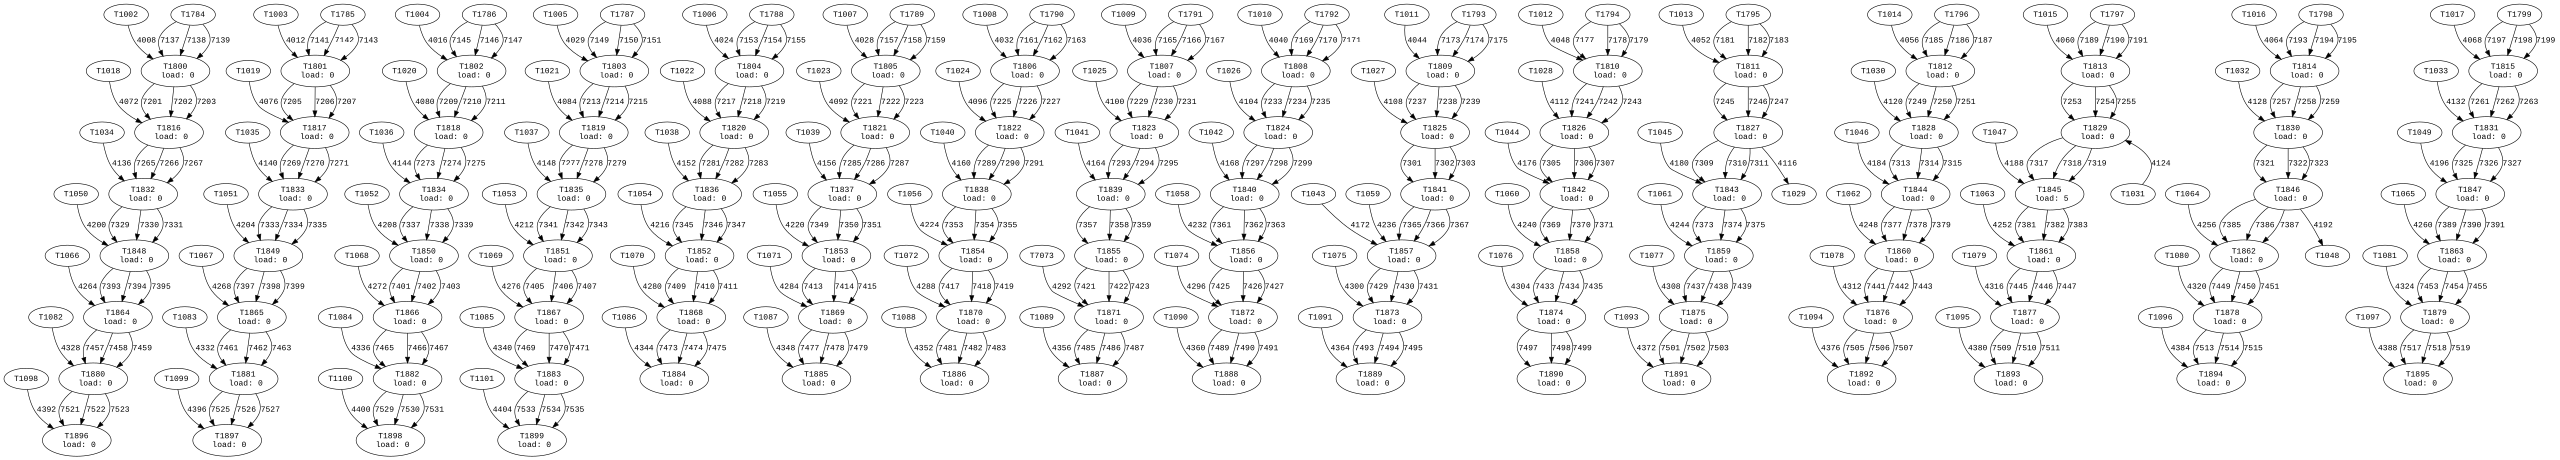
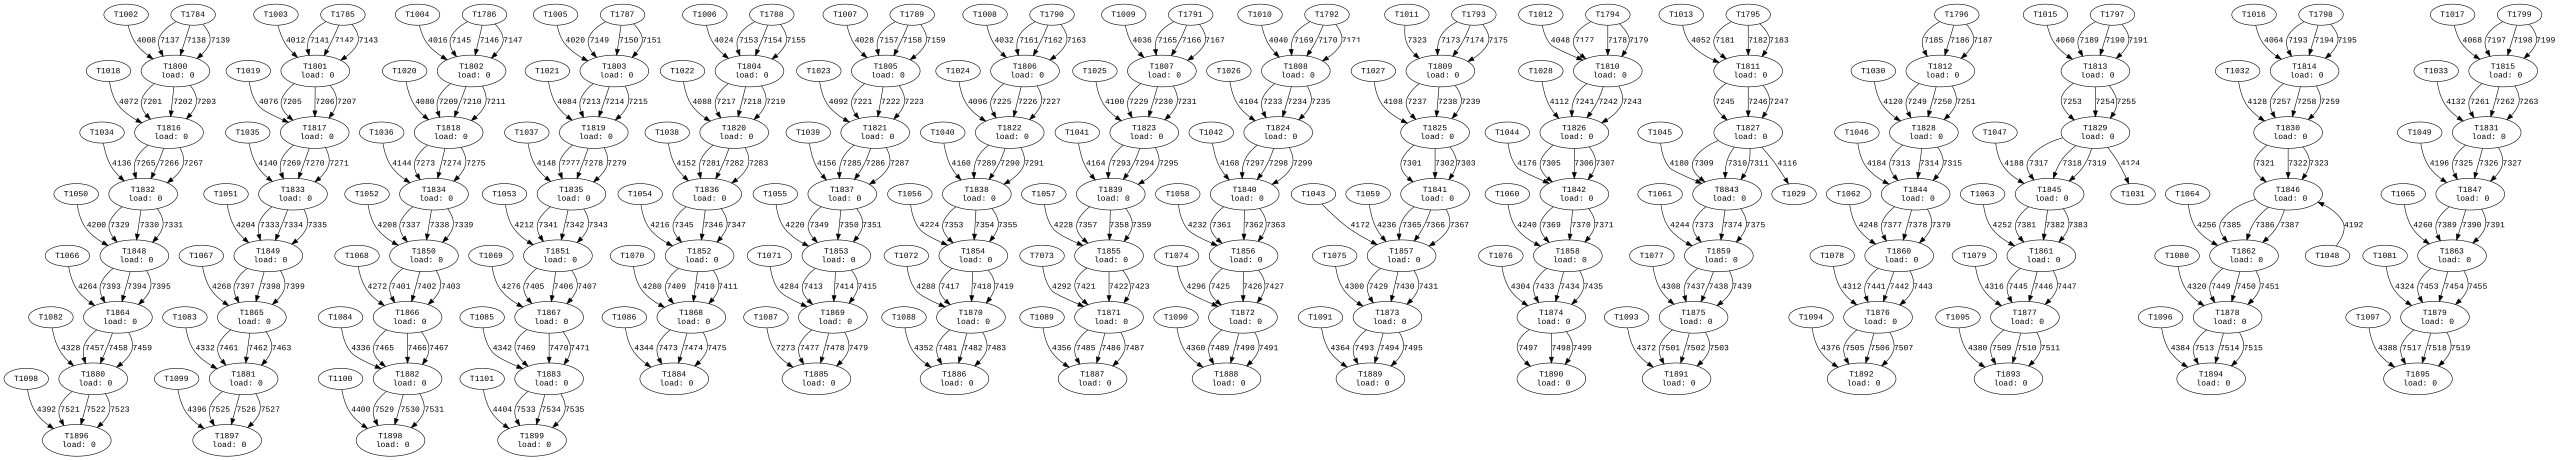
  digraph {
    fontname="Liberation Mono"
    node [fontname="Liberation Mono"]
    edge [fontname="Liberation Mono"]
    n1 [label="T1800\n load: 0"]
    n2 [label="T1816\n load: 0"]
    n3 [label="T1832\n load: 0"]
    T1002
    T1784
    n6 [label="T1801\n load: 0"]
    n7 [label="T1817\n load: 0"]
    n8 [label="T1833\n load: 0"]
    T1003
    T1785
    n11 [label="T1802\n load: 0"]
    n12 [label="T1818\n load: 0"]
    n13 [label="T1834\n load: 0"]
    T1004
    T1786
    n16 [label="T1803\n load: 0"]
    n17 [label="T1819\n load: 0"]
    n18 [label="T1835\n load: 0"]
    T1005
    T1787
    n21 [label="T1804\n load: 0"]
    n22 [label="T1820\n load: 0"]
    n23 [label="T1836\n load: 0"]
    T1006
    T1788
    n26 [label="T1805\n load: 0"]
    n27 [label="T1821\n load: 0"]
    n28 [label="T1837\n load: 0"]
    T1007
    T1789
    n31 [label="T1806\n load: 0"]
    n32 [label="T1822\n load: 0"]
    n33 [label="T1838\n load: 0"]
    T1008
    T1790
    n36 [label="T1807\n load: 0"]
    n37 [label="T1823\n load: 0"]
    n38 [label="T1839\n load: 0"]
    T1009
    T1791
    n41 [label="T1808\n load: 0"]
    n42 [label="T1824\n load: 0"]
    n43 [label="T1840\n load: 0"]
    T1010
    T1792
    n46 [label="T1809\n load: 0"]
    n47 [label="T1825\n load: 0"]
    n48 [label="T1841\n load: 0"]
    T1011
    T1793
    n51 [label="T1810\n load: 0"]
    n52 [label="T1826\n load: 0"]
    n53 [label="T1842\n load: 0"]
    T1012
    T1794
    n56 [label="T1811\n load: 0"]
    n57 [label="T1827\n load: 0"]
-   n58 [label="T1843\n load: 0"]
+   n58 [label="T8843\n load: 0"]
    T1029
    T1013
    T1795
    n62 [label="T1812\n load: 0"]
    n63 [label="T1828\n load: 0"]
    n64 [label="T1844\n load: 0"]
-   T1014
    T1796
    n67 [label="T1813\n load: 0"]
    n68 [label="T1829\n load: 0"]
-   n69 [label="T1845\n load: 5"]
+   n69 [label="T1845\n load: 0"]
    T1015
    T1797
    n72 [label="T1814\n load: 0"]
    n73 [label="T1830\n load: 0"]
    n74 [label="T1846\n load: 0"]
    T1016
    T1798
    n77 [label="T1815\n load: 0"]
    n78 [label="T1831\n load: 0"]
    n79 [label="T1847\n load: 0"]
    T1017
    T1799
    n82 [label="T1848\n load: 0"]
    T1018
    n84 [label="T1849\n load: 0"]
    T1019
    n86 [label="T1850\n load: 0"]
    T1020
    n88 [label="T1851\n load: 0"]
    T1021
    n90 [label="T1852\n load: 0"]
    T1022
    n92 [label="T1853\n load: 0"]
    T1023
    n94 [label="T1854\n load: 0"]
    T1024
    n96 [label="T1855\n load: 0"]
    T1025
    n98 [label="T1856\n load: 0"]
    T1026
    n100 [label="T1857\n load: 0"]
    T1027
    n102 [label="T1858\n load: 0"]
    T1028
    n104 [label="T1859\n load: 0"]
    n105 [label="T1860\n load: 0"]
    T1030
    n107 [label="T1861\n load: 0"]
    T1031
    n109 [label="T1862\n load: 0"]
    T1032
    n111 [label="T1863\n load: 0"]
    T1033
    n113 [label="T1864\n load: 0"]
    T1034
    n115 [label="T1865\n load: 0"]
    T1035
    n117 [label="T1866\n load: 0"]
    T1036
    n119 [label="T1867\n load: 0"]
    T1037
    n121 [label="T1868\n load: 0"]
    T1038
    n123 [label="T1869\n load: 0"]
    T1039
    n125 [label="T1870\n load: 0"]
    T1040
    n127 [label="T1871\n load: 0"]
    T1041
    n129 [label="T1872\n load: 0"]
    T1042
    n131 [label="T1873\n load: 0"]
    T1043
    n133 [label="T1874\n load: 0"]
    T1044
    n135 [label="T1875\n load: 0"]
    T1045
    n137 [label="T1876\n load: 0"]
    T1046
    n139 [label="T1877\n load: 0"]
    T1047
    n141 [label="T1878\n load: 0"]
    T1048
    n143 [label="T1879\n load: 0"]
    T1049
    n145 [label="T1880\n load: 0"]
    T1050
    n147 [label="T1881\n load: 0"]
    T1051
    n149 [label="T1882\n load: 0"]
    T1052
    n151 [label="T1883\n load: 0"]
    T1053
    n153 [label="T1884\n load: 0"]
    T1054
    n155 [label="T1885\n load: 0"]
    T1055
    n157 [label="T1886\n load: 0"]
    T1056
    n159 [label="T1887\n load: 0"]
+   T1057
    n161 [label="T1888\n load: 0"]
    T1058
    n163 [label="T1889\n load: 0"]
    T1059
    n165 [label="T1890\n load: 0"]
    T1060
    n167 [label="T1891\n load: 0"]
    T1061
    n169 [label="T1892\n load: 0"]
    T1062
    n171 [label="T1893\n load: 0"]
    T1063
    n173 [label="T1894\n load: 0"]
    T1064
    n175 [label="T1895\n load: 0"]
    T1065
    n177 [label="T1896\n load: 0"]
    T1066
    n179 [label="T1897\n load: 0"]
    T1067
    n181 [label="T1898\n load: 0"]
    T1068
    n183 [label="T1899\n load: 0"]
    T1069
    T1070
    T1071
    T1072
    n188 [label=T7073]
    T1074
    T1075
    T1076
    T1077
    T1078
    T1079
    T1080
    T1081
    T1082
    T1083
    T1084
    T1085
    T1086
    T1087
    T1088
    T1089
    T1090
    T1091
    T1093
    T1094
    T1095
    T1096
    T1097
    T1098
    T1099
    T1100
    T1101
    n1 -> n2 [label=7201]
    n1 -> n2 [label=7202]
    n1 -> n2 [label=7203]
    n2 -> n3 [label=7265]
    n2 -> n3 [label=7266]
    n2 -> n3 [label=7267]
    n3 -> n82 [label=7329]
    n3 -> n82 [label=7330]
    n3 -> n82 [label=7331]
    T1002 -> n1 [label=4008]
    T1784 -> n1 [label=7137]
    T1784 -> n1 [label=7138]
    T1784 -> n1 [label=7139]
    n6 -> n7 [label=7205]
    n6 -> n7 [label=7206]
    n6 -> n7 [label=7207]
    n7 -> n8 [label=7269]
    n7 -> n8 [label=7270]
    n7 -> n8 [label=7271]
    n8 -> n84 [label=7333]
    n8 -> n84 [label=7334]
    n8 -> n84 [label=7335]
    T1003 -> n6 [label=4012]
    T1785 -> n6 [label=7141]
    T1785 -> n6 [label=7142]
    T1785 -> n6 [label=7143]
    n11 -> n12 [label=7209]
    n11 -> n12 [label=7210]
    n11 -> n12 [label=7211]
    n12 -> n13 [label=7273]
    n12 -> n13 [label=7274]
    n12 -> n13 [label=7275]
    n13 -> n86 [label=7337]
    n13 -> n86 [label=7338]
    n13 -> n86 [label=7339]
    T1004 -> n11 [label=4016]
    T1786 -> n11 [label=7145]
    T1786 -> n11 [label=7146]
    T1786 -> n11 [label=7147]
    n16 -> n17 [label=7213]
    n16 -> n17 [label=7214]
    n16 -> n17 [label=7215]
    n17 -> n18 [label=7277]
    n17 -> n18 [label=7278]
    n17 -> n18 [label=7279]
    n18 -> n88 [label=7341]
    n18 -> n88 [label=7342]
    n18 -> n88 [label=7343]
-   T1005 -> n16 [label=4029]
+   T1005 -> n16 [label=4020]
    T1787 -> n16 [label=7149]
    T1787 -> n16 [label=7150]
    T1787 -> n16 [label=7151]
    n21 -> n22 [label=7217]
    n21 -> n22 [label=7218]
    n21 -> n22 [label=7219]
    n22 -> n23 [label=7281]
    n22 -> n23 [label=7282]
    n22 -> n23 [label=7283]
    n23 -> n90 [label=7345]
    n23 -> n90 [label=7346]
    n23 -> n90 [label=7347]
    T1006 -> n21 [label=4024]
    T1788 -> n21 [label=7153]
    T1788 -> n21 [label=7154]
    T1788 -> n21 [label=7155]
    n26 -> n27 [label=7221]
    n26 -> n27 [label=7222]
    n26 -> n27 [label=7223]
    n27 -> n28 [label=7285]
    n27 -> n28 [label=7286]
    n27 -> n28 [label=7287]
    n28 -> n92 [label=7349]
    n28 -> n92 [label=7350]
    n28 -> n92 [label=7351]
    T1007 -> n26 [label=4028]
    T1789 -> n26 [label=7157]
    T1789 -> n26 [label=7158]
    T1789 -> n26 [label=7159]
    n31 -> n32 [label=7225]
    n31 -> n32 [label=7226]
    n31 -> n32 [label=7227]
    n32 -> n33 [label=7289]
    n32 -> n33 [label=7290]
    n32 -> n33 [label=7291]
    n33 -> n94 [label=7353]
    n33 -> n94 [label=7354]
    n33 -> n94 [label=7355]
    T1008 -> n31 [label=4032]
    T1790 -> n31 [label=7161]
    T1790 -> n31 [label=7162]
    T1790 -> n31 [label=7163]
    n36 -> n37 [label=7229]
    n36 -> n37 [label=7230]
    n36 -> n37 [label=7231]
    n37 -> n38 [label=7293]
    n37 -> n38 [label=7294]
    n37 -> n38 [label=7295]
    n38 -> n96 [label=7357]
    n38 -> n96 [label=7358]
    n38 -> n96 [label=7359]
    T1009 -> n36 [label=4036]
    T1791 -> n36 [label=7165]
    T1791 -> n36 [label=7166]
    T1791 -> n36 [label=7167]
    n41 -> n42 [label=7233]
    n41 -> n42 [label=7234]
    n41 -> n42 [label=7235]
    n42 -> n43 [label=7297]
    n42 -> n43 [label=7298]
    n42 -> n43 [label=7299]
    n43 -> n98 [label=7361]
    n43 -> n98 [label=7362]
    n43 -> n98 [label=7363]
    T1010 -> n41 [label=4040]
    T1792 -> n41 [label=7169]
    T1792 -> n41 [label=7170]
    T1792 -> n41 [label=7171]
    n46 -> n47 [label=7237]
    n46 -> n47 [label=7238]
    n46 -> n47 [label=7239]
    n47 -> n48 [label=7301]
    n47 -> n48 [label=7302]
    n47 -> n48 [label=7303]
    n48 -> n100 [label=7365]
    n48 -> n100 [label=7366]
    n48 -> n100 [label=7367]
-   T1011 -> n46 [label=4044]
+   T1011 -> n46 [label=7323]
    T1793 -> n46 [label=7173]
    T1793 -> n46 [label=7174]
    T1793 -> n46 [label=7175]
    n51 -> n52 [label=7241]
    n51 -> n52 [label=7242]
    n51 -> n52 [label=7243]
    n52 -> n53 [label=7305]
    n52 -> n53 [label=7306]
    n52 -> n53 [label=7307]
    n53 -> n102 [label=7369]
    n53 -> n102 [label=7370]
    n53 -> n102 [label=7371]
    T1012 -> n51 [label=4048]
    T1794 -> n51 [label=7177]
    T1794 -> n51 [label=7178]
    T1794 -> n51 [label=7179]
    n56 -> n57 [label=7245]
    n56 -> n57 [label=7246]
    n56 -> n57 [label=7247]
    n57 -> n58 [label=7309]
    n57 -> n58 [label=7310]
    n57 -> n58 [label=7311]
    n57 -> T1029 [label=4116]
    n58 -> n104 [label=7373]
    n58 -> n104 [label=7374]
    n58 -> n104 [label=7375]
    T1013 -> n56 [label=4052]
    T1795 -> n56 [label=7181]
    T1795 -> n56 [label=7182]
    T1795 -> n56 [label=7183]
    n62 -> n63 [label=7249]
    n62 -> n63 [label=7250]
    n62 -> n63 [label=7251]
    n63 -> n64 [label=7313]
    n63 -> n64 [label=7314]
    n63 -> n64 [label=7315]
    n64 -> n105 [label=7377]
    n64 -> n105 [label=7378]
    n64 -> n105 [label=7379]
-   T1014 -> n62 [label=4056]
    T1796 -> n62 [label=7185]
    T1796 -> n62 [label=7186]
    T1796 -> n62 [label=7187]
    n67 -> n68 [label=7253]
    n67 -> n68 [label=7254]
    n67 -> n68 [label=7255]
    n68 -> n69 [label=7317]
    n68 -> n69 [label=7318]
    n68 -> n69 [label=7319]
    n69 -> n107 [label=7381]
    n69 -> n107 [label=7382]
    n69 -> n107 [label=7383]
    T1015 -> n67 [label=4060]
    T1797 -> n67 [label=7189]
    T1797 -> n67 [label=7190]
    T1797 -> n67 [label=7191]
    n72 -> n73 [label=7257]
    n72 -> n73 [label=7258]
    n72 -> n73 [label=7259]
    n73 -> n74 [label=7321]
    n73 -> n74 [label=7322]
    n73 -> n74 [label=7323]
    n74 -> n109 [label=7385]
    n74 -> n109 [label=7386]
    n74 -> n109 [label=7387]
    T1016 -> n72 [label=4064]
    T1798 -> n72 [label=7193]
    T1798 -> n72 [label=7194]
    T1798 -> n72 [label=7195]
    n77 -> n78 [label=7261]
    n77 -> n78 [label=7262]
    n77 -> n78 [label=7263]
    n78 -> n79 [label=7325]
    n78 -> n79 [label=7326]
    n78 -> n79 [label=7327]
    n79 -> n111 [label=7389]
    n79 -> n111 [label=7390]
    n79 -> n111 [label=7391]
    T1017 -> n77 [label=4068]
    T1799 -> n77 [label=7197]
    T1799 -> n77 [label=7198]
    T1799 -> n77 [label=7199]
    n82 -> n113 [label=7393]
    n82 -> n113 [label=7394]
    n82 -> n113 [label=7395]
    T1018 -> n2 [label=4072]
    n84 -> n115 [label=7397]
    n84 -> n115 [label=7398]
    n84 -> n115 [label=7399]
    T1019 -> n7 [label=4076]
    n86 -> n117 [label=7401]
    n86 -> n117 [label=7402]
    n86 -> n117 [label=7403]
    T1020 -> n12 [label=4080]
    n88 -> n119 [label=7405]
    n88 -> n119 [label=7406]
    n88 -> n119 [label=7407]
    T1021 -> n17 [label=4084]
    n90 -> n121 [label=7409]
    n90 -> n121 [label=7410]
    n90 -> n121 [label=7411]
    T1022 -> n22 [label=4088]
    n92 -> n123 [label=7413]
    n92 -> n123 [label=7414]
    n92 -> n123 [label=7415]
    T1023 -> n27 [label=4092]
    n94 -> n125 [label=7417]
    n94 -> n125 [label=7418]
    n94 -> n125 [label=7419]
    T1024 -> n32 [label=4096]
    n96 -> n127 [label=7421]
    n96 -> n127 [label=7422]
    n96 -> n127 [label=7423]
    T1025 -> n37 [label=4100]
    n98 -> n129 [label=7425]
    n98 -> n129 [label=7426]
    n98 -> n129 [label=7427]
    T1026 -> n42 [label=4104]
    n100 -> n131 [label=7429]
    n100 -> n131 [label=7430]
    n100 -> n131 [label=7431]
    T1027 -> n47 [label=4108]
    n102 -> n133 [label=7433]
    n102 -> n133 [label=7434]
    n102 -> n133 [label=7435]
    T1028 -> n52 [label=4112]
    n104 -> n135 [label=7437]
    n104 -> n135 [label=7438]
    n104 -> n135 [label=7439]
    n105 -> n137 [label=7441]
    n105 -> n137 [label=7442]
    n105 -> n137 [label=7443]
    T1030 -> n63 [label=4120]
    n107 -> n139 [label=7445]
    n107 -> n139 [label=7446]
    n107 -> n139 [label=7447]
-   T1031 -> n68 [label=4124]
+   n68 -> T1031 [label=4124]
    n109 -> n141 [label=7449]
    n109 -> n141 [label=7450]
    n109 -> n141 [label=7451]
    T1032 -> n73 [label=4128]
    n111 -> n143 [label=7453]
    n111 -> n143 [label=7454]
    n111 -> n143 [label=7455]
    T1033 -> n78 [label=4132]
    n113 -> n145 [label=7457]
    n113 -> n145 [label=7458]
    n113 -> n145 [label=7459]
    T1034 -> n3 [label=4136]
    n115 -> n147 [label=7461]
    n115 -> n147 [label=7462]
    n115 -> n147 [label=7463]
    T1035 -> n8 [label=4140]
    n117 -> n149 [label=7465]
    n117 -> n149 [label=7466]
    n117 -> n149 [label=7467]
    T1036 -> n13 [label=4144]
    n119 -> n151 [label=7469]
    n119 -> n151 [label=7470]
    n119 -> n151 [label=7471]
    T1037 -> n18 [label=4148]
    n121 -> n153 [label=7473]
    n121 -> n153 [label=7474]
    n121 -> n153 [label=7475]
    T1038 -> n23 [label=4152]
    n123 -> n155 [label=7477]
    n123 -> n155 [label=7478]
    n123 -> n155 [label=7479]
    T1039 -> n28 [label=4156]
    n125 -> n157 [label=7481]
    n125 -> n157 [label=7482]
    n125 -> n157 [label=7483]
    T1040 -> n33 [label=4160]
    n127 -> n159 [label=7485]
    n127 -> n159 [label=7486]
    n127 -> n159 [label=7487]
    T1041 -> n38 [label=4164]
    n129 -> n161 [label=7489]
    n129 -> n161 [label=7490]
    n129 -> n161 [label=7491]
    T1042 -> n43 [label=4168]
    n131 -> n163 [label=7493]
    n131 -> n163 [label=7494]
    n131 -> n163 [label=7495]
    T1043 -> n100 [label=4172]
    n133 -> n165 [label=7497]
    n133 -> n165 [label=7498]
    n133 -> n165 [label=7499]
    T1044 -> n53 [label=4176]
    n135 -> n167 [label=7501]
    n135 -> n167 [label=7502]
    n135 -> n167 [label=7503]
    T1045 -> n58 [label=4180]
    n137 -> n169 [label=7505]
    n137 -> n169 [label=7506]
    n137 -> n169 [label=7507]
    T1046 -> n64 [label=4184]
    n139 -> n171 [label=7509]
    n139 -> n171 [label=7510]
    n139 -> n171 [label=7511]
    T1047 -> n69 [label=4188]
    n141 -> n173 [label=7513]
    n141 -> n173 [label=7514]
    n141 -> n173 [label=7515]
-   n74 -> T1048 [label=4192]
+   T1048 -> n74 [label=4192]
    n143 -> n175 [label=7517]
    n143 -> n175 [label=7518]
    n143 -> n175 [label=7519]
    T1049 -> n79 [label=4196]
    n145 -> n177 [label=7521]
    n145 -> n177 [label=7522]
    n145 -> n177 [label=7523]
    T1050 -> n82 [label=4200]
    n147 -> n179 [label=7525]
    n147 -> n179 [label=7526]
    n147 -> n179 [label=7527]
    T1051 -> n84 [label=4204]
    n149 -> n181 [label=7529]
    n149 -> n181 [label=7530]
    n149 -> n181 [label=7531]
    T1052 -> n86 [label=4208]
    n151 -> n183 [label=7533]
    n151 -> n183 [label=7534]
    n151 -> n183 [label=7535]
    T1053 -> n88 [label=4212]
    T1054 -> n90 [label=4216]
    T1055 -> n92 [label=4220]
    T1056 -> n94 [label=4224]
+   T1057 -> n96 [label=4228]
    T1058 -> n98 [label=4232]
    T1059 -> n100 [label=4236]
    T1060 -> n102 [label=4240]
    T1061 -> n104 [label=4244]
    T1062 -> n105 [label=4248]
    T1063 -> n107 [label=4252]
    T1064 -> n109 [label=4256]
    T1065 -> n111 [label=4260]
    T1066 -> n113 [label=4264]
    T1067 -> n115 [label=4268]
    T1068 -> n117 [label=4272]
    T1069 -> n119 [label=4276]
    T1070 -> n121 [label=4280]
    T1071 -> n123 [label=4284]
    T1072 -> n125 [label=4288]
    n188 -> n127 [label=4292]
    T1074 -> n129 [label=4296]
    T1075 -> n131 [label=4300]
    T1076 -> n133 [label=4304]
    T1077 -> n135 [label=4308]
    T1078 -> n137 [label=4312]
    T1079 -> n139 [label=4316]
    T1080 -> n141 [label=4320]
    T1081 -> n143 [label=4324]
    T1082 -> n145 [label=4328]
    T1083 -> n147 [label=4332]
    T1084 -> n149 [label=4336]
-   T1085 -> n151 [label=4340]
+   T1085 -> n151 [label=4342]
    T1086 -> n153 [label=4344]
-   T1087 -> n155 [label=4348]
+   T1087 -> n155 [label=7273]
    T1088 -> n157 [label=4352]
    T1089 -> n159 [label=4356]
    T1090 -> n161 [label=4360]
    T1091 -> n163 [label=4364]
    T1093 -> n167 [label=4372]
    T1094 -> n169 [label=4376]
    T1095 -> n171 [label=4380]
    T1096 -> n173 [label=4384]
    T1097 -> n175 [label=4388]
    T1098 -> n177 [label=4392]
    T1099 -> n179 [label=4396]
    T1100 -> n181 [label=4400]
    T1101 -> n183 [label=4404]
  }
